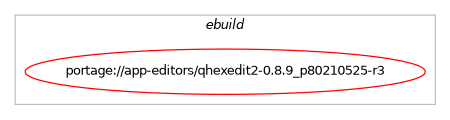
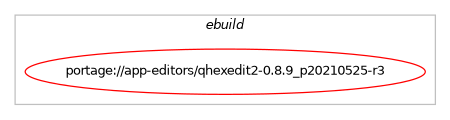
  digraph {
    compound=true
    concentrate=true
    fontname=Helvetica
    fontsize=10
    newrank=true
    rankdir=LR
    ranksep=1.5
-   n1 [color=red fontname=Helvetica fontsize=10 label="portage://app-editors/qhexedit2-0.8.9_p80210525-r3" width=4]
+   n1 [color=red fontname=Helvetica fontsize=10 label="portage://app-editors/qhexedit2-0.8.9_p20210525-r3" width=4]
    subgraph cluster_1 {
      color=gray
      label=<<i>ebuild</i>>
      n1
    }
    subgraph cluster_2 {
      color=gray
      label=<<i>dependencies</i>>
      subgraph cluster_3 {
        color=gray
        fillcolor="#eeeeee"
        label=<<i>compile</i>>
        style=filled
      }
      subgraph cluster_4 {
        color=gray
        fillcolor="#eeeeee"
        label=<<i>compile and run</i>>
        style=filled
      }
      subgraph cluster_5 {
        color=gray
        fillcolor="#eeeeee"
        label=<<i>run</i>>
        style=filled
      }
    }
    subgraph cluster_6 {
      color=gray
      label=<<i>candidates</i>>
      rank=same
    }
  }
